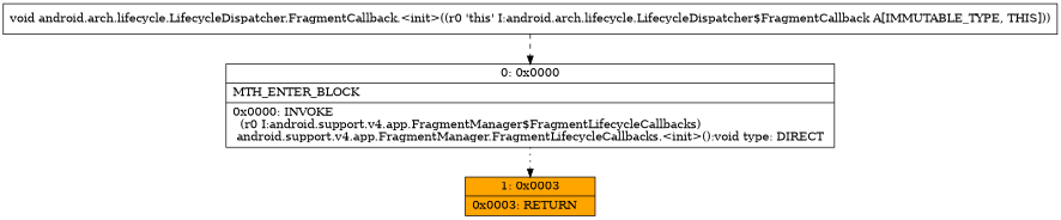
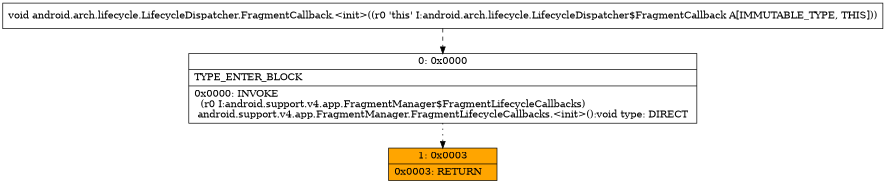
  digraph {
    node [shape=record style=filled fillcolor=white]
-   n1 [label="{0\:\ 0x0000|MTH_ENTER_BLOCK\l|0x0000: INVOKE  \l  (r0 I:android.support.v4.app.FragmentManager$FragmentLifecycleCallbacks)\l android.support.v4.app.FragmentManager.FragmentLifecycleCallbacks.\<init\>():void type: DIRECT \l}"]
+   n1 [label="{0\:\ 0x0000|TYPE_ENTER_BLOCK\l|0x0000: INVOKE  \l  (r0 I:android.support.v4.app.FragmentManager$FragmentLifecycleCallbacks)\l android.support.v4.app.FragmentManager.FragmentLifecycleCallbacks.\<init\>():void type: DIRECT \l}"]
    n2 [label="{1\:\ 0x0003|0x0003: RETURN   \l}" fillcolor=orange]
    n3 [label="{void android.arch.lifecycle.LifecycleDispatcher.FragmentCallback.\<init\>((r0 'this' I:android.arch.lifecycle.LifecycleDispatcher$FragmentCallback A[IMMUTABLE_TYPE, THIS])) }"]
    n1 -> n2 [style=dotted]
    n3 -> n1 [style=dashed]
  }
